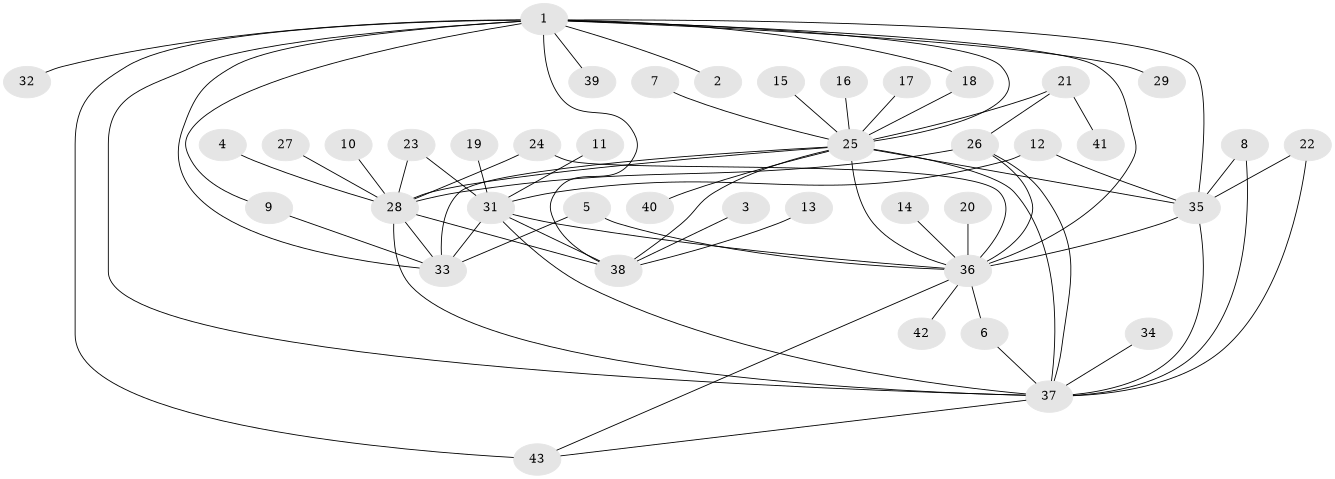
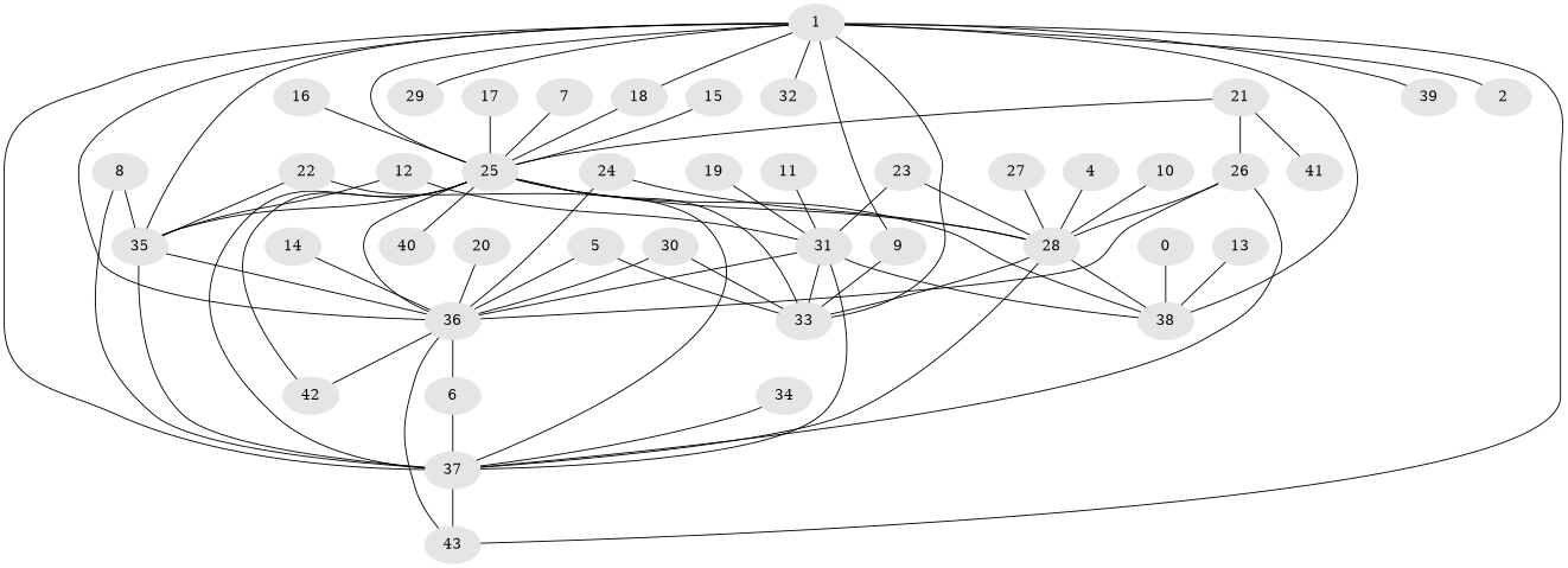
  graph {
    node [color=gray90 style=filled]
    edge [weight=1.0]
    1
    2
    9
    18
    25
    29
    32
    33
    35
    36
    37
    38
    39
    43
    28
    40
    42
    6
-   3
+   3 [label=0]
    4
    5
    7
    8
    10
    11
    31
    12
    13
    14
    15
    16
    17
    19
    20
    21
    26
    41
    22
    23
    24
    27
+   30
    34
    1 -- 2
    1 -- 9
    1 -- 18
    1 -- 25
    1 -- 29
    1 -- 32
    1 -- 33 [weight=2.0]
    1 -- 35
    1 -- 36
    1 -- 37 [weight=2.0]
    1 -- 38 [weight=2.0]
    1 -- 39
    1 -- 43
    9 -- 33
    18 -- 25
    25 -- 33
    25 -- 35
    25 -- 36
    25 -- 37 [weight=2.0]
    25 -- 38
    25 -- 28 [weight=2.0]
    25 -- 40
+   25 -- 42
    35 -- 36
    35 -- 37 [weight=2.0]
    36 -- 43
    36 -- 42
    36 -- 6 [weight=2.0]
    37 -- 43
    28 -- 33
    28 -- 37
    28 -- 38
    6 -- 37
    3 -- 38
    4 -- 28
    5 -- 33
    5 -- 36
    7 -- 25
    8 -- 35
    8 -- 37
    10 -- 28
    11 -- 31
    31 -- 33
    31 -- 36
    31 -- 37
    31 -- 38
    12 -- 35
    12 -- 31
    13 -- 38
    14 -- 36
    15 -- 25
    16 -- 25
    17 -- 25
    19 -- 31
    20 -- 36
    21 -- 25
    21 -- 26
    21 -- 41
    26 -- 36
    26 -- 37
    26 -- 28
    22 -- 35
    22 -- 37
    23 -- 28
    23 -- 31
    24 -- 36
    24 -- 28
    27 -- 28
+   30 -- 33
+   30 -- 36
    34 -- 37
  }
